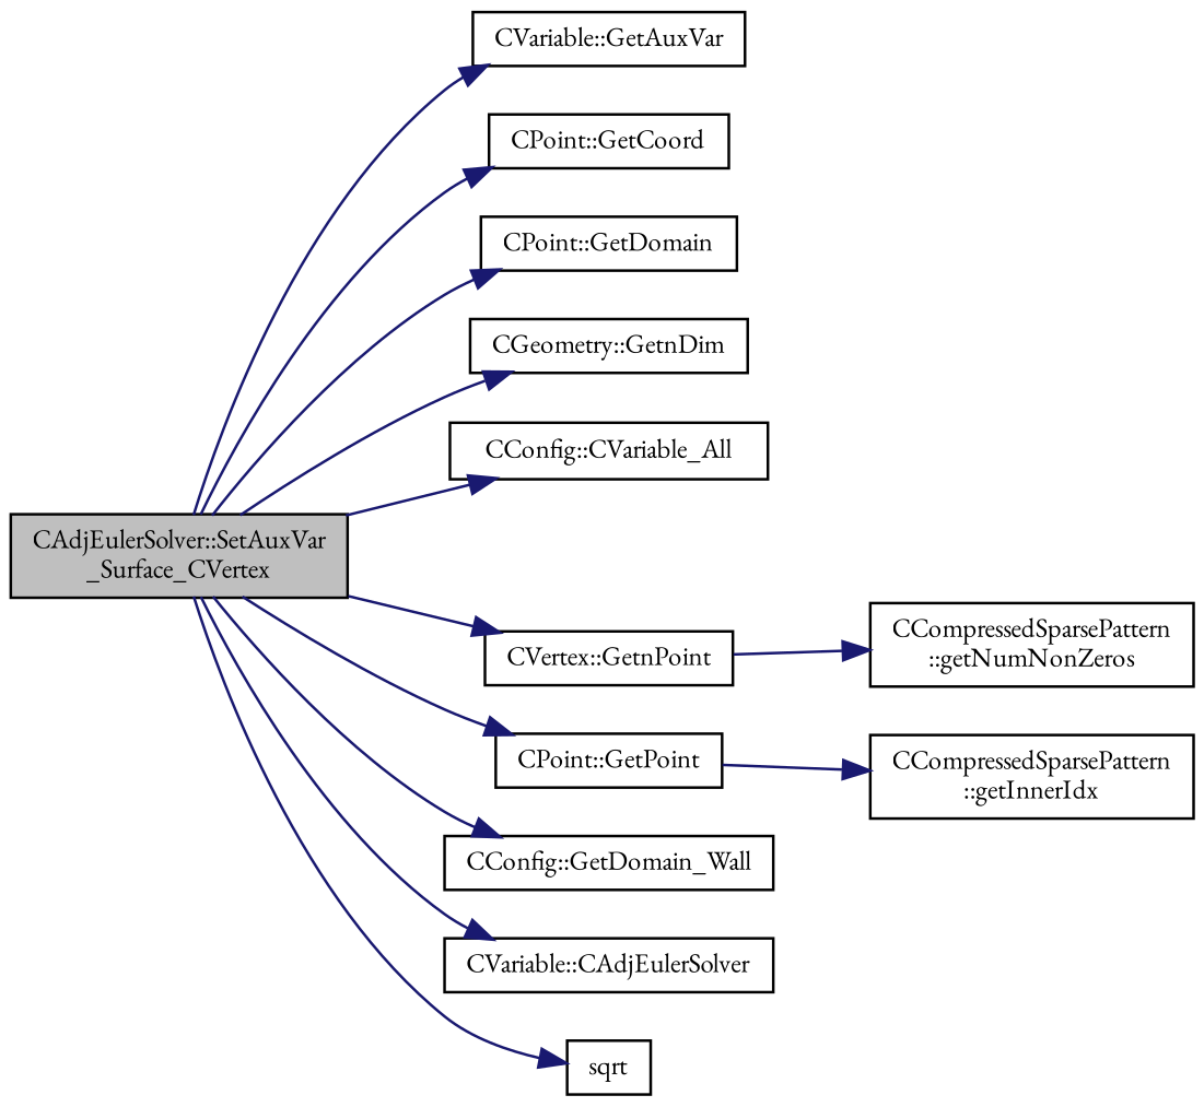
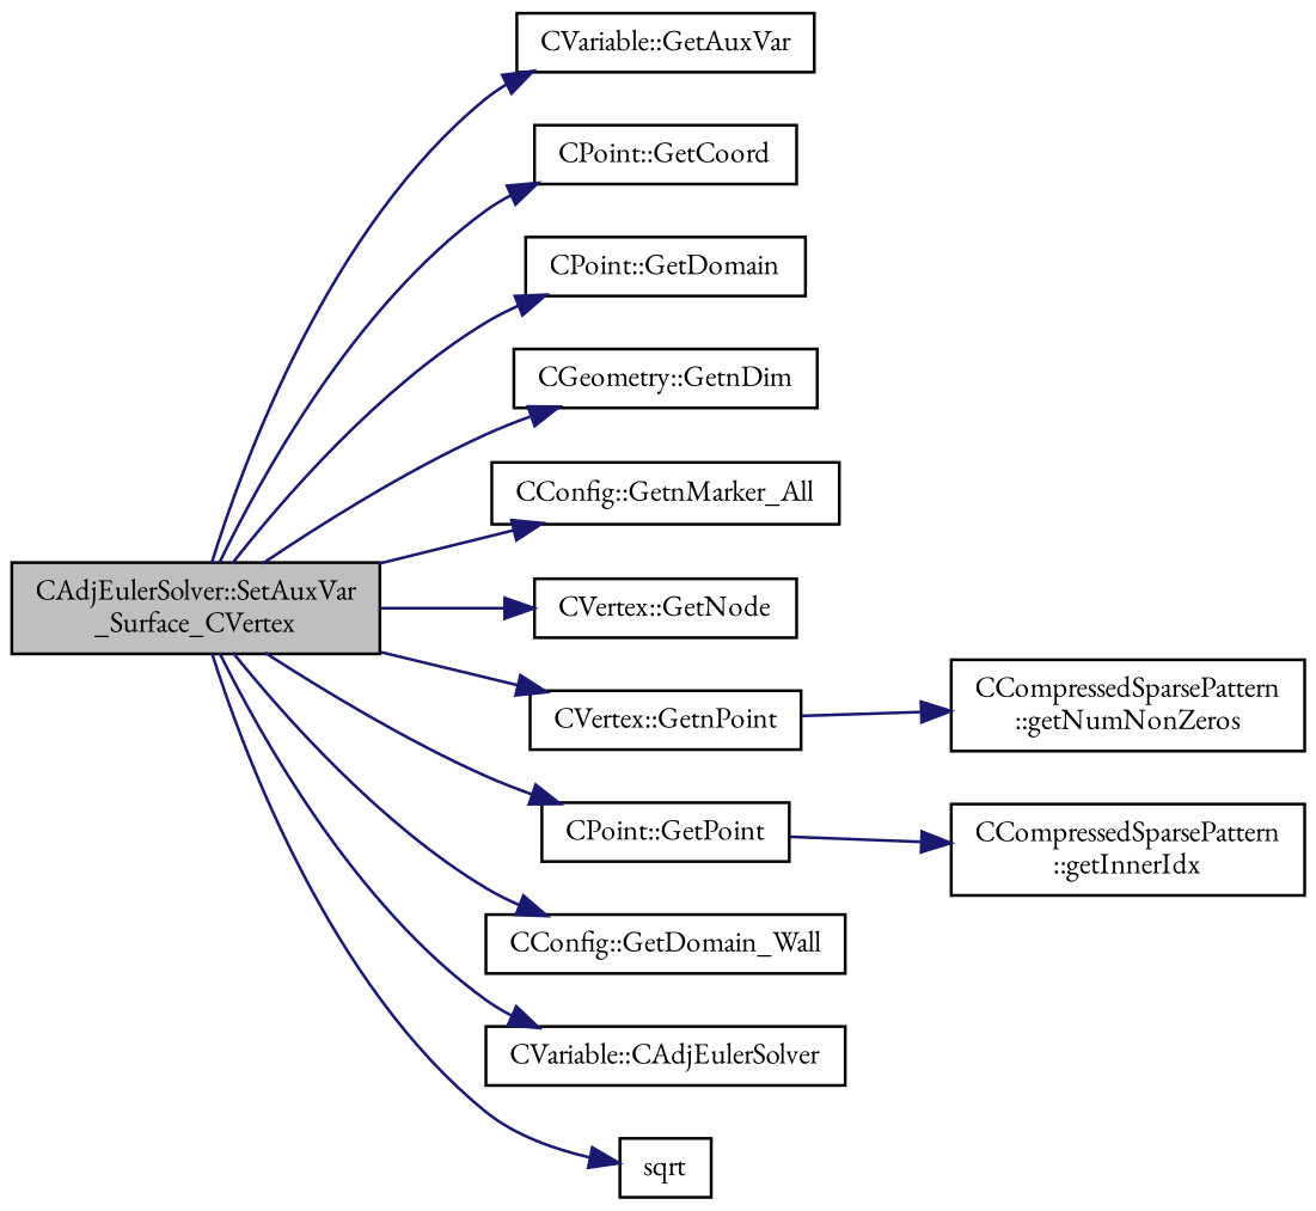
  digraph {
    fontname="EB Garamond"
    rankdir=LR
    node [color=black fillcolor=white fontname="EB Garamond" fontsize=10 shape=record style=filled]
    edge [color=midnightblue fontname="EB Garamond" fontsize=10 labelfontname=Helvetica labelfontsize=10 style=solid]
    n1 [fillcolor=grey75 fontcolor=black height=0.2 label="CAdjEulerSolver::SetAuxVar\l_Surface_CVertex" width=0.4]
    n2 [height=0.2 label="CVariable::GetAuxVar" width=0.4]
    n3 [height=0.2 label="CPoint::GetCoord" width=0.4]
    n4 [height=0.2 label="CPoint::GetDomain" width=0.4]
    n5 [height=0.2 label="CGeometry::GetnDim" width=0.4]
-   n6 [height=0.2 label="CConfig::CVariable_All" width=0.4]
+   n6 [height=0.2 label="CConfig::GetnMarker_All" width=0.4]
+   n7 [height=0.2 label="CVertex::GetNode" width=0.4]
    n8 [height=0.2 label="CVertex::GetnPoint" width=0.4]
    n9 [height=0.2 label="CPoint::GetPoint" width=0.4]
    n10 [height=0.2 label="CConfig::GetDomain_Wall" width=0.4]
    n11 [height=0.2 label="CVariable::CAdjEulerSolver" width=0.4]
    n12 [height=0.2 label=sqrt width=0.4]
    n13 [height=0.2 label="CCompressedSparsePattern\l::getNumNonZeros" width=0.4]
    n14 [height=0.2 label="CCompressedSparsePattern\l::getInnerIdx" width=0.4]
    n1 -> n2
    n1 -> n3
    n1 -> n4
    n1 -> n5
    n1 -> n6
+   n1 -> n7
    n1 -> n8
    n1 -> n9
    n1 -> n10
    n1 -> n11
    n1 -> n12
    n8 -> n13
    n9 -> n14
  }
